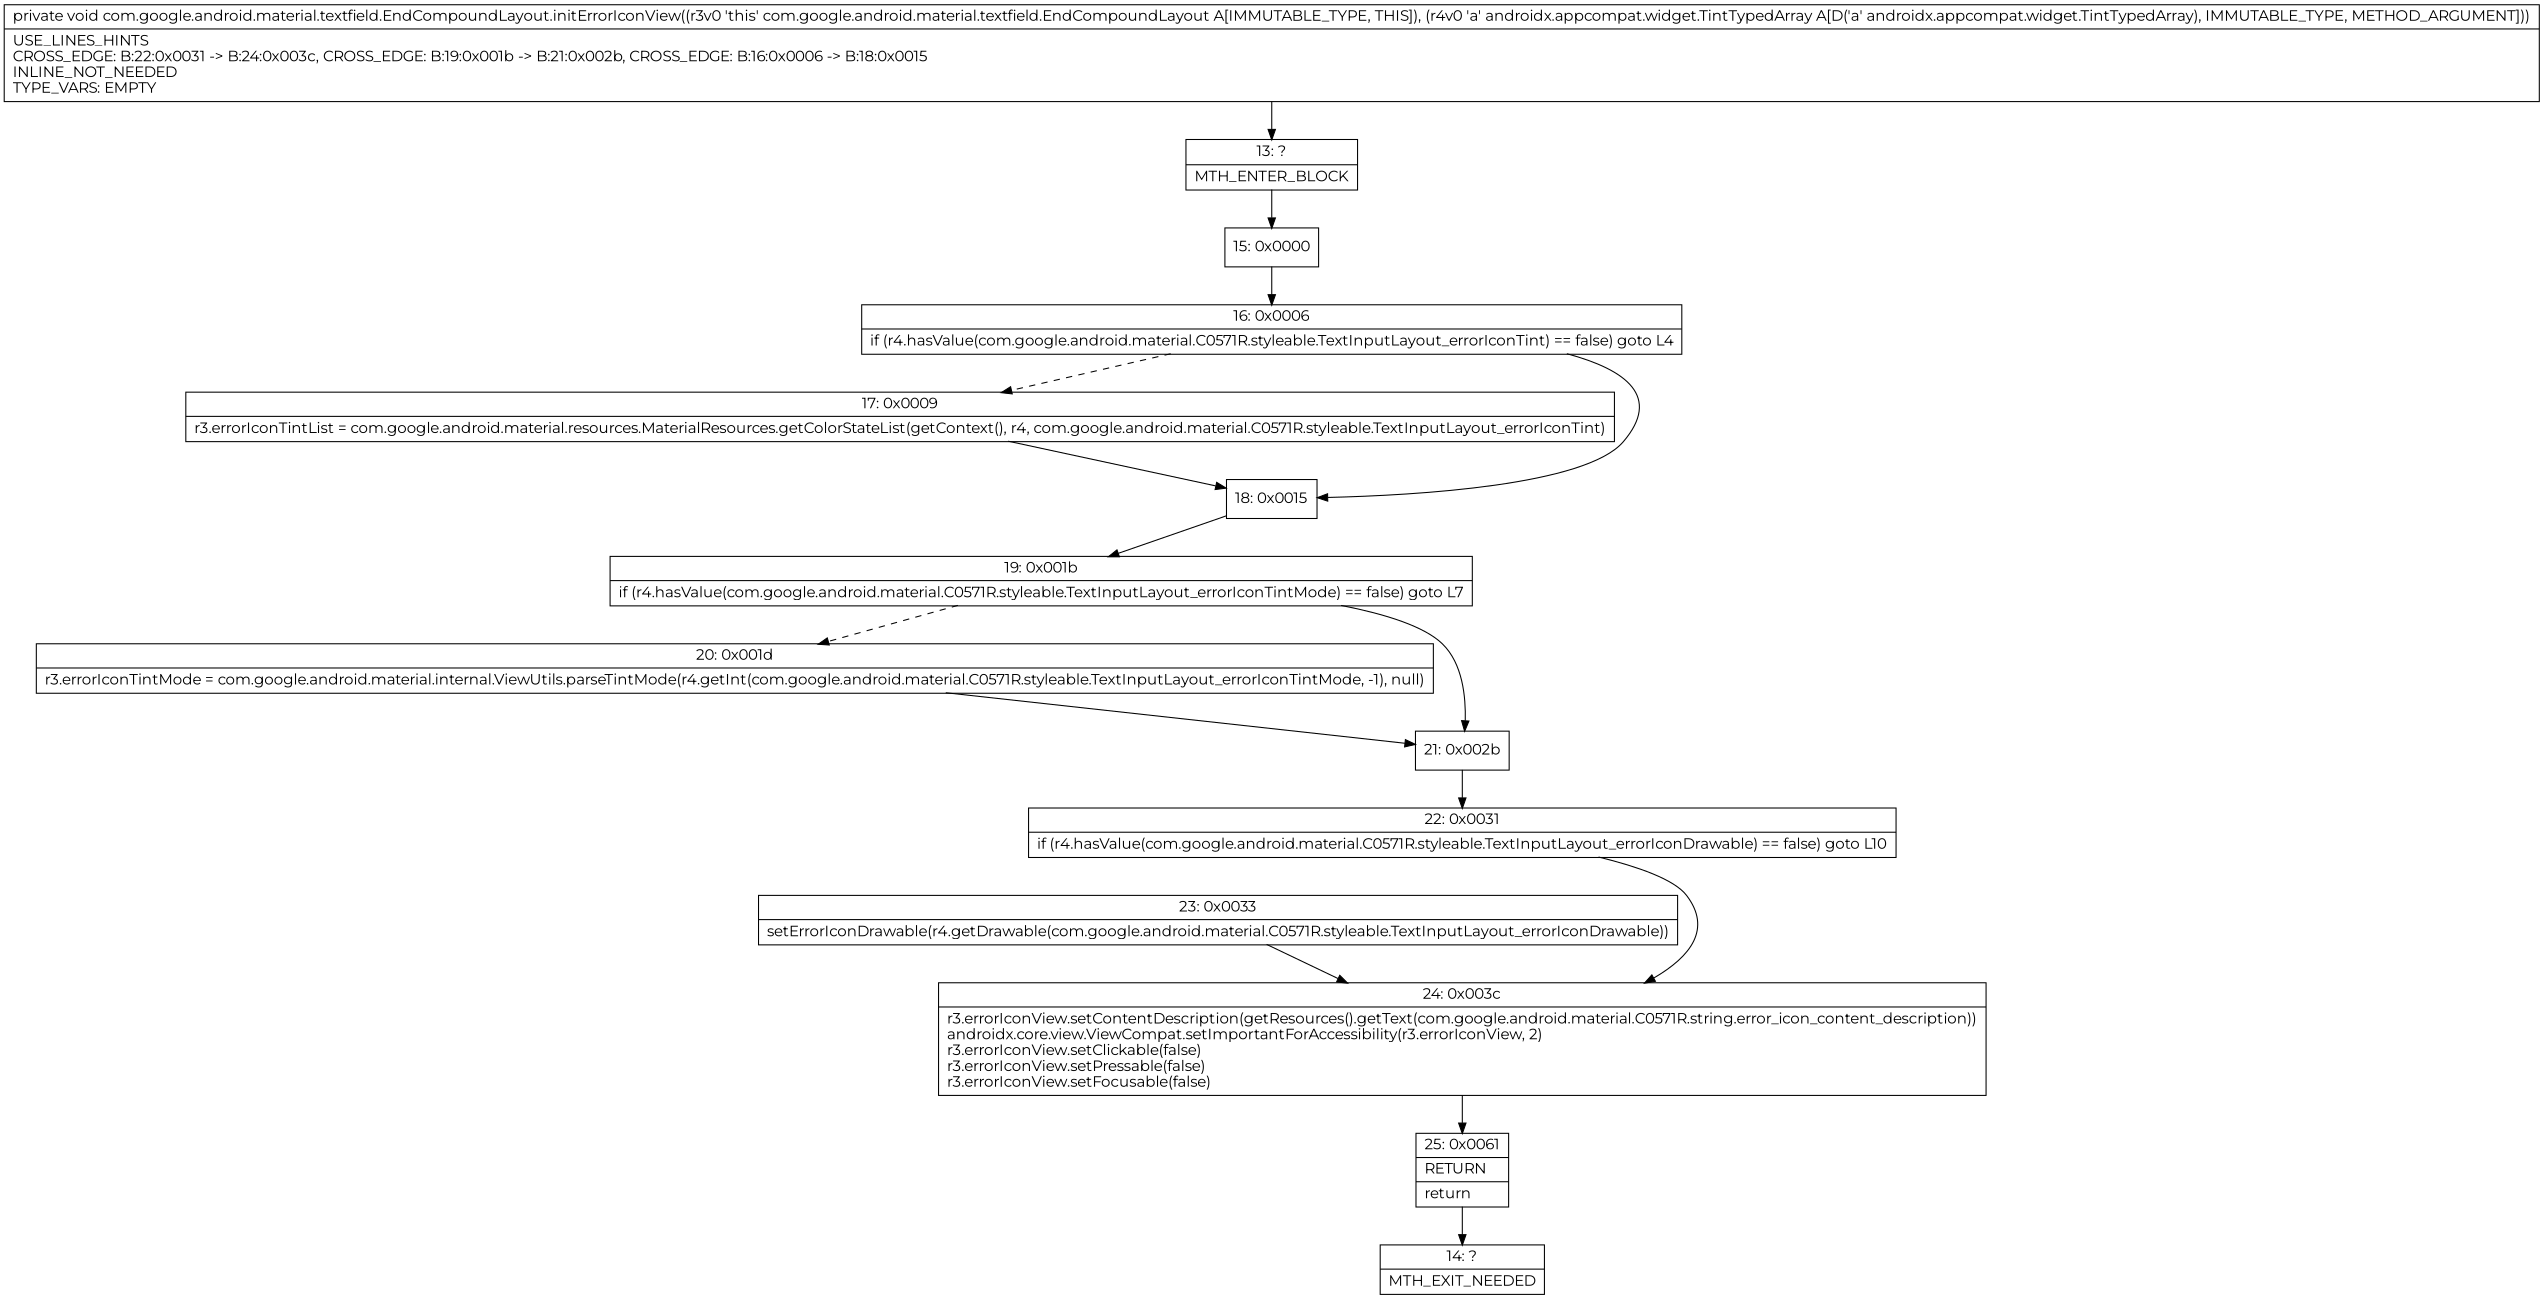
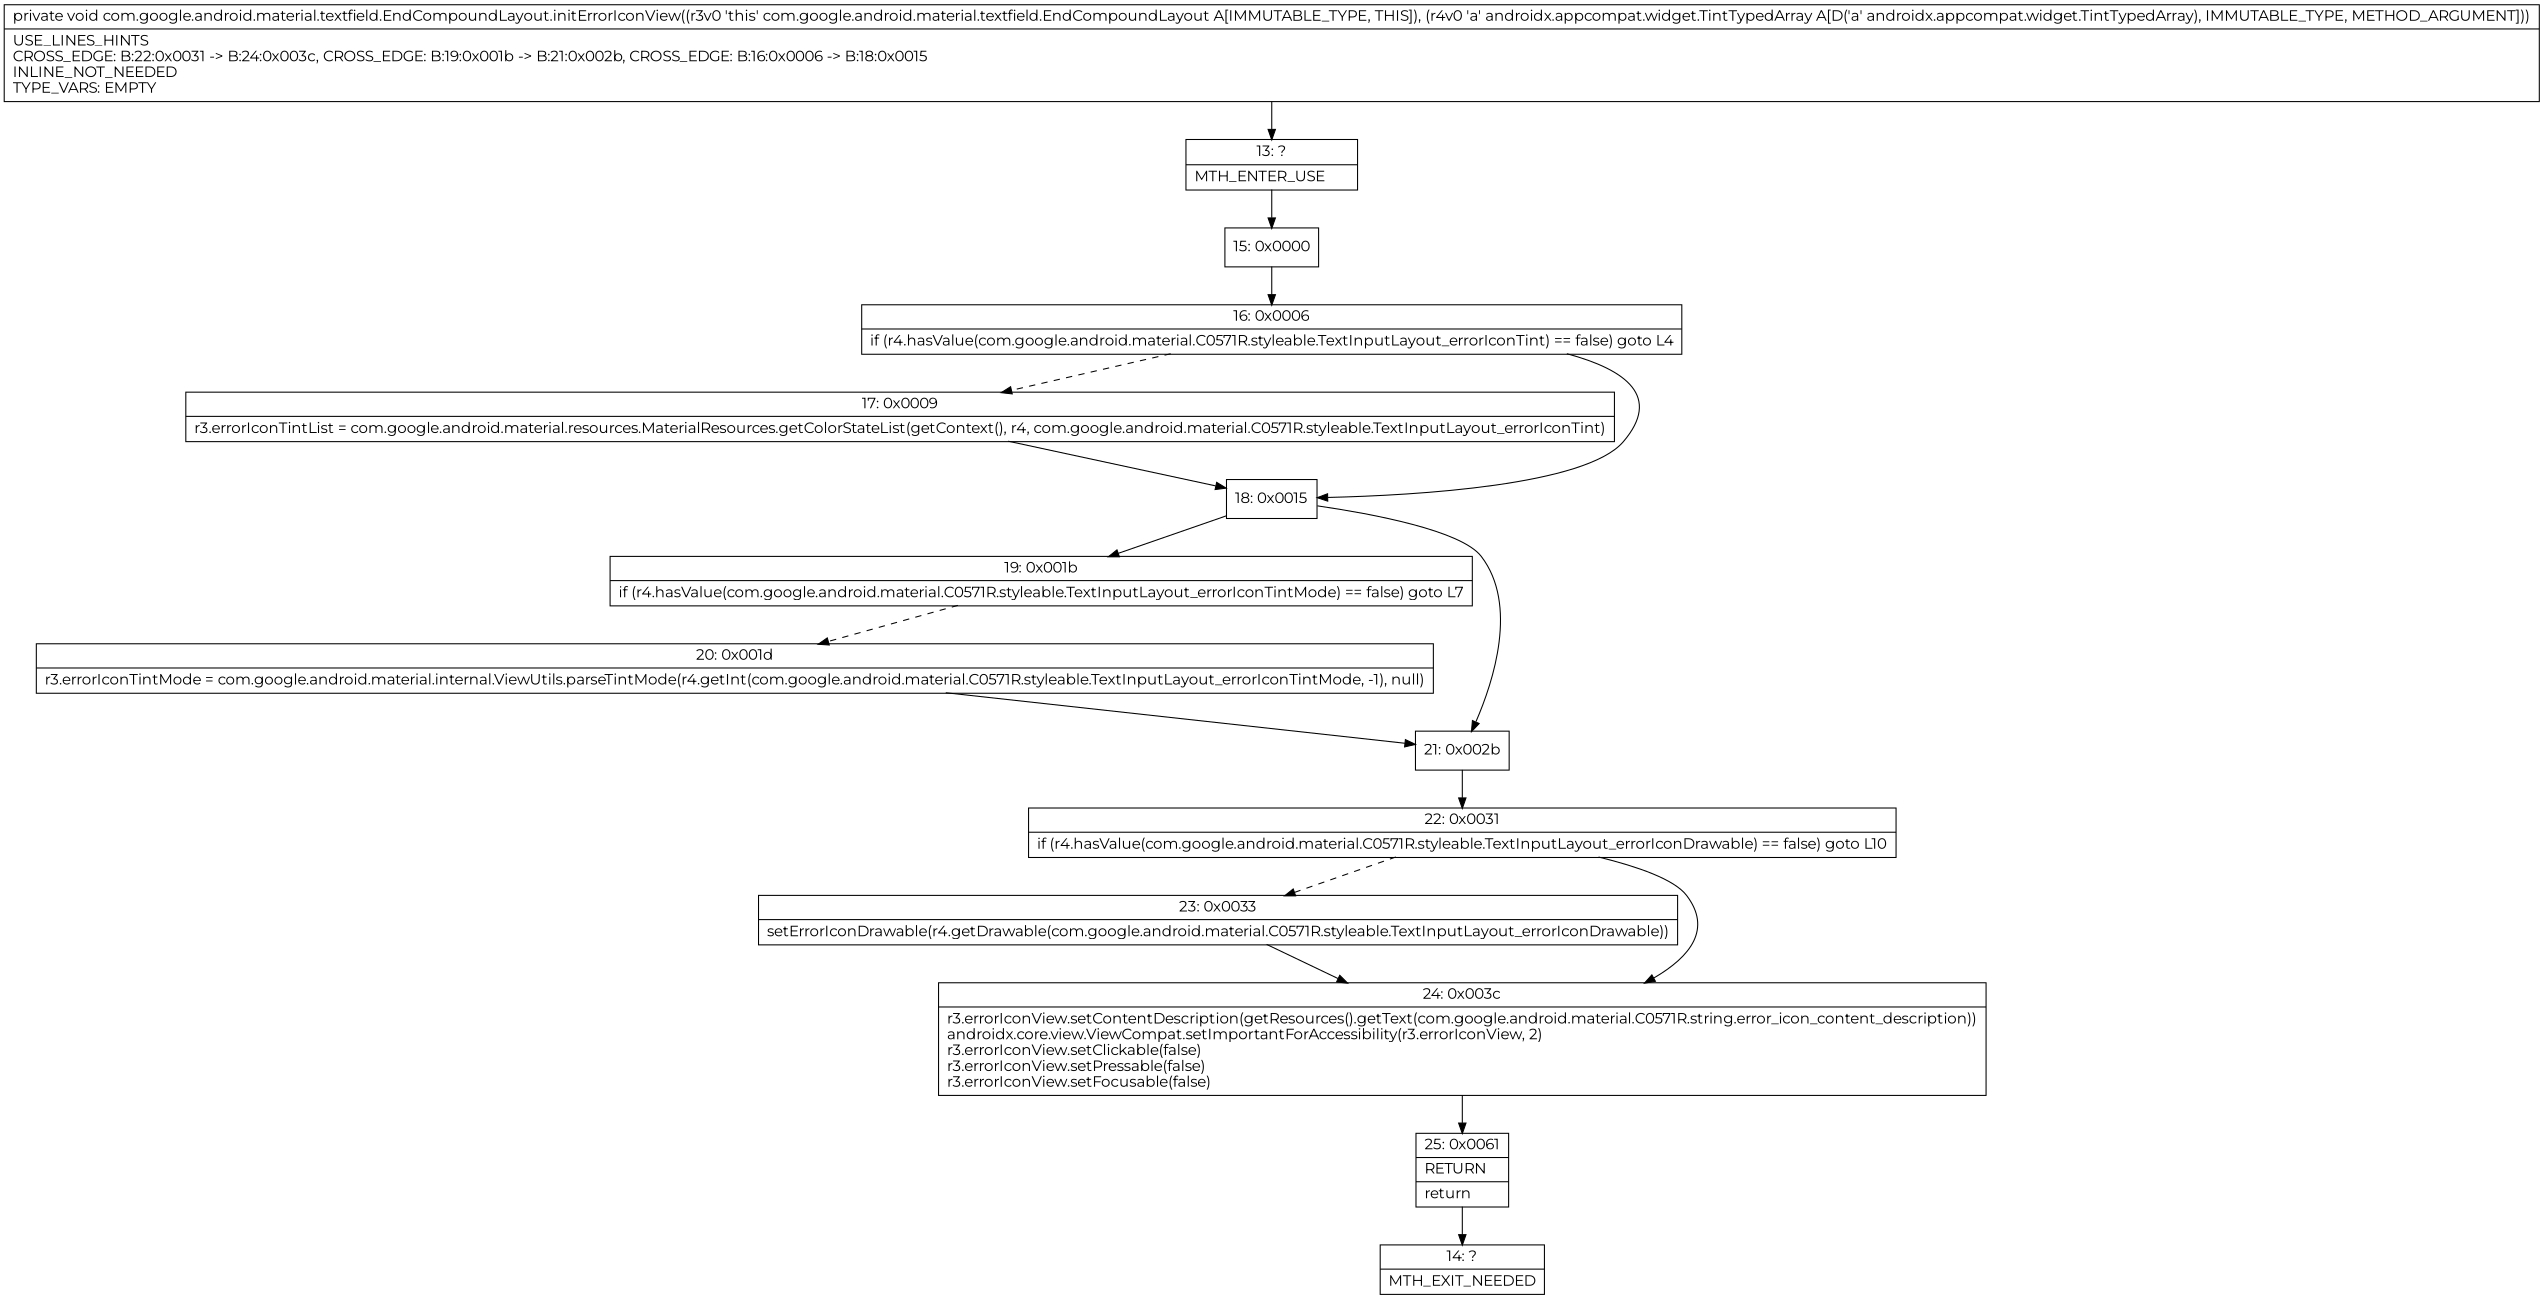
  digraph {
    fontname=Montserrat
    node [fontname=Montserrat shape=record]
    edge [fontname=Montserrat]
-   n1 [label="{13\:\ ?|MTH_ENTER_BLOCK\l}"]
+   n1 [label="{13\:\ ?|MTH_ENTER_USE\l}"]
    n2 [label="{15\:\ 0x0000}"]
    n3 [label="{16\:\ 0x0006|if (r4.hasValue(com.google.android.material.C0571R.styleable.TextInputLayout_errorIconTint) == false) goto L4\l}"]
    n4 [label="{17\:\ 0x0009|r3.errorIconTintList = com.google.android.material.resources.MaterialResources.getColorStateList(getContext(), r4, com.google.android.material.C0571R.styleable.TextInputLayout_errorIconTint)\l}"]
    n5 [label="{18\:\ 0x0015}"]
    n6 [label="{19\:\ 0x001b|if (r4.hasValue(com.google.android.material.C0571R.styleable.TextInputLayout_errorIconTintMode) == false) goto L7\l}"]
    n7 [label="{20\:\ 0x001d|r3.errorIconTintMode = com.google.android.material.internal.ViewUtils.parseTintMode(r4.getInt(com.google.android.material.C0571R.styleable.TextInputLayout_errorIconTintMode, \-1), null)\l}"]
    n8 [label="{21\:\ 0x002b}"]
    n9 [label="{22\:\ 0x0031|if (r4.hasValue(com.google.android.material.C0571R.styleable.TextInputLayout_errorIconDrawable) == false) goto L10\l}"]
    n10 [label="{23\:\ 0x0033|setErrorIconDrawable(r4.getDrawable(com.google.android.material.C0571R.styleable.TextInputLayout_errorIconDrawable))\l}"]
    n11 [label="{24\:\ 0x003c|r3.errorIconView.setContentDescription(getResources().getText(com.google.android.material.C0571R.string.error_icon_content_description))\landroidx.core.view.ViewCompat.setImportantForAccessibility(r3.errorIconView, 2)\lr3.errorIconView.setClickable(false)\lr3.errorIconView.setPressable(false)\lr3.errorIconView.setFocusable(false)\l}"]
    n12 [label="{25\:\ 0x0061|RETURN\l|return\l}"]
    n13 [label="{14\:\ ?|MTH_EXIT_NEEDED\l}"]
    n14 [label="{private void com.google.android.material.textfield.EndCompoundLayout.initErrorIconView((r3v0 'this' com.google.android.material.textfield.EndCompoundLayout A[IMMUTABLE_TYPE, THIS]), (r4v0 'a' androidx.appcompat.widget.TintTypedArray A[D('a' androidx.appcompat.widget.TintTypedArray), IMMUTABLE_TYPE, METHOD_ARGUMENT]))  | USE_LINES_HINTS\lCROSS_EDGE: B:22:0x0031 \-\> B:24:0x003c, CROSS_EDGE: B:19:0x001b \-\> B:21:0x002b, CROSS_EDGE: B:16:0x0006 \-\> B:18:0x0015\lINLINE_NOT_NEEDED\lTYPE_VARS: EMPTY\l}"]
    n1 -> n2
    n2 -> n3
    n3 -> n4 [style=dashed]
    n3 -> n5
    n4 -> n5
    n5 -> n6
    n6 -> n7 [style=dashed]
-   n6 -> n8
+   n5 -> n8
    n7 -> n8
    n8 -> n9
+   n9 -> n10 [style=dashed]
    n9 -> n11
    n10 -> n11
    n11 -> n12
    n12 -> n13
    n14 -> n1
  }
